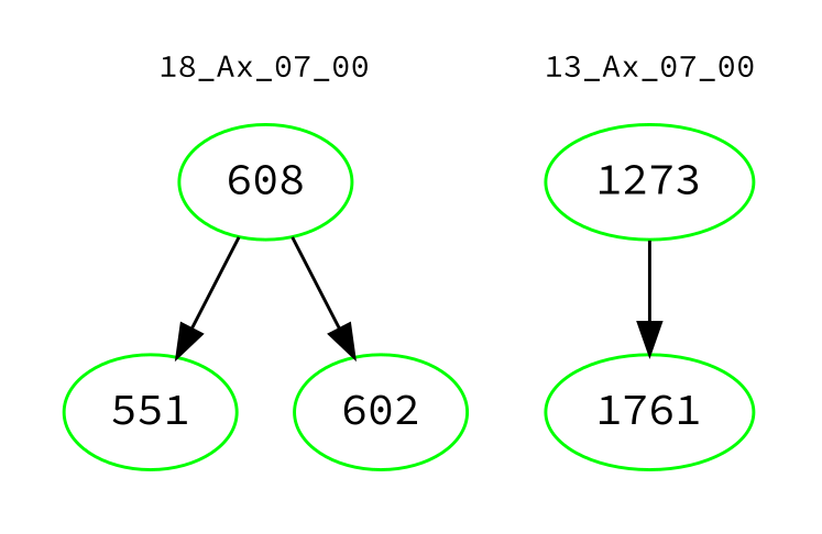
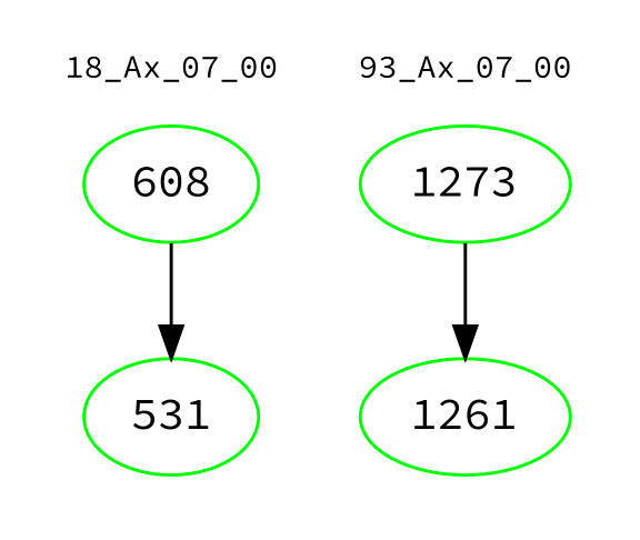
  digraph {
    fontname="Source Code Pro"
    node [color=green fontname="Source Code Pro"]
    edge [color=black fontname="Source Code Pro"]
    n1 [label=608]
-   n2 [label=551]
-   n3 [label=602]
+   n2 [label=531]
    n4 [label=1273]
-   n5 [label=1761]
+   n5 [label=1261]
    subgraph cluster_1 {
      color=white
      fontsize=10
      label="18_Ax_07_00"
      n1
      n2
-     n3
    }
    subgraph cluster_2 {
      color=white
      fontsize=10
-     label="13_Ax_07_00"
+     label="93_Ax_07_00"
      n4
      n5
    }
    n1 -> n2
-   n1 -> n3
    n4 -> n5
  }
